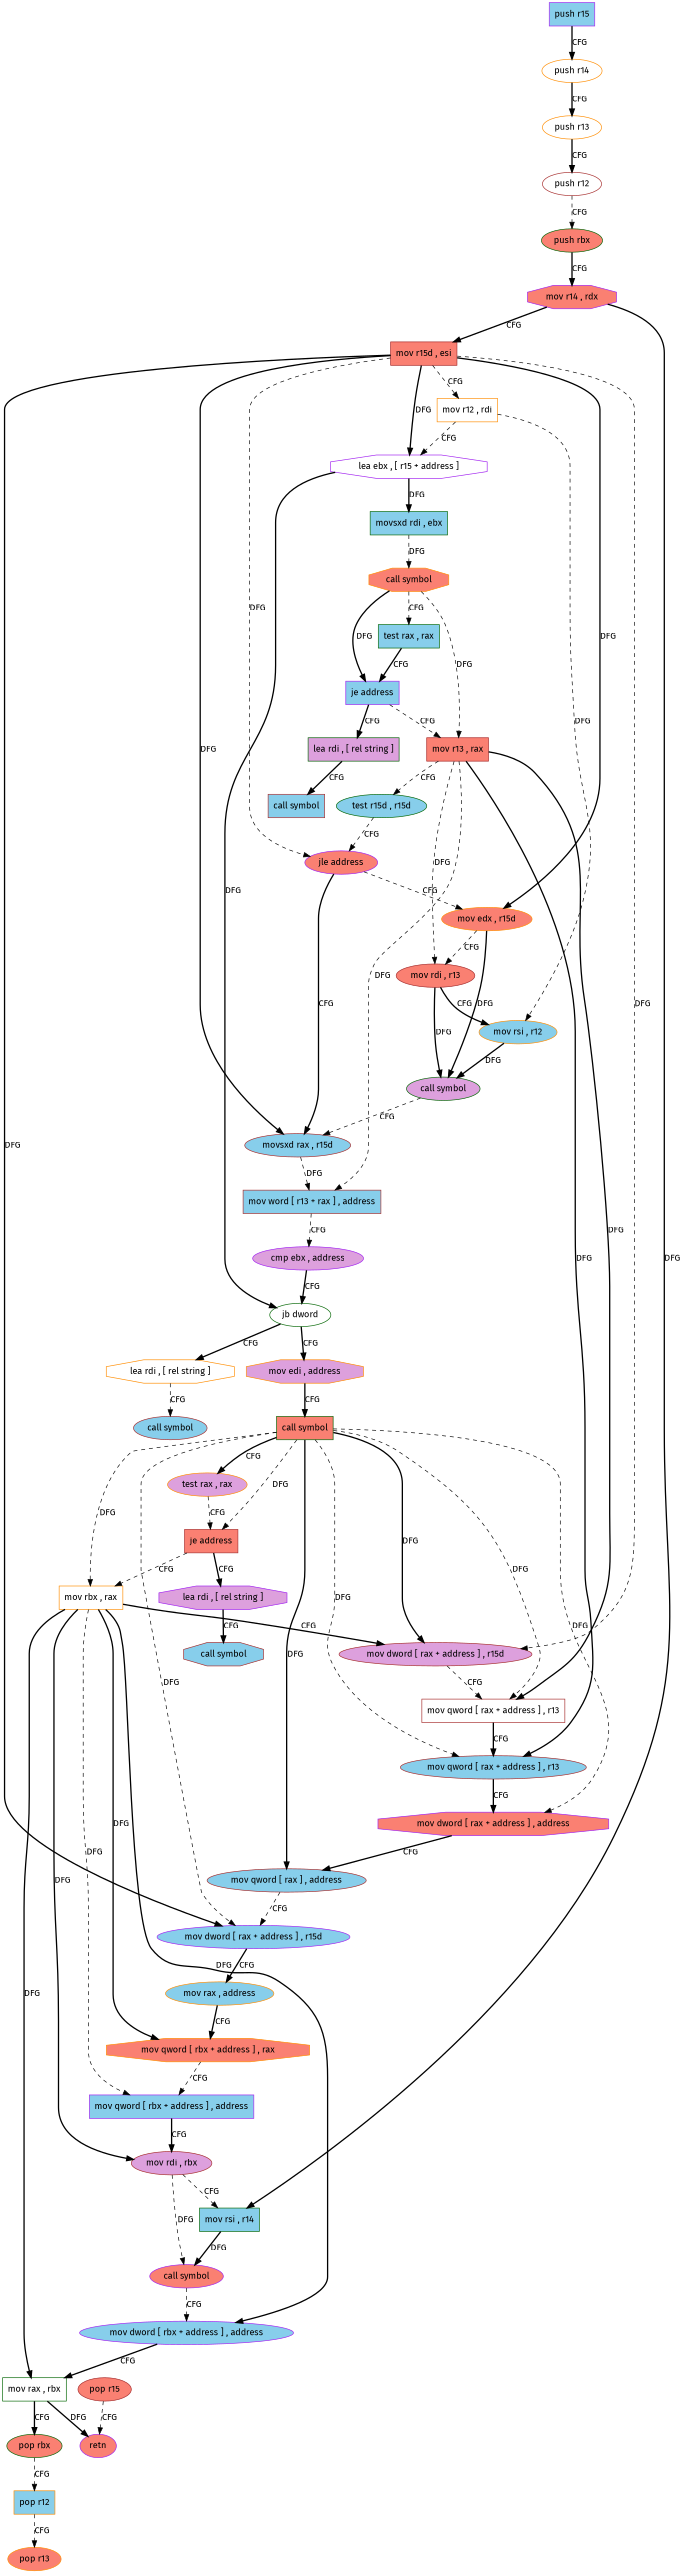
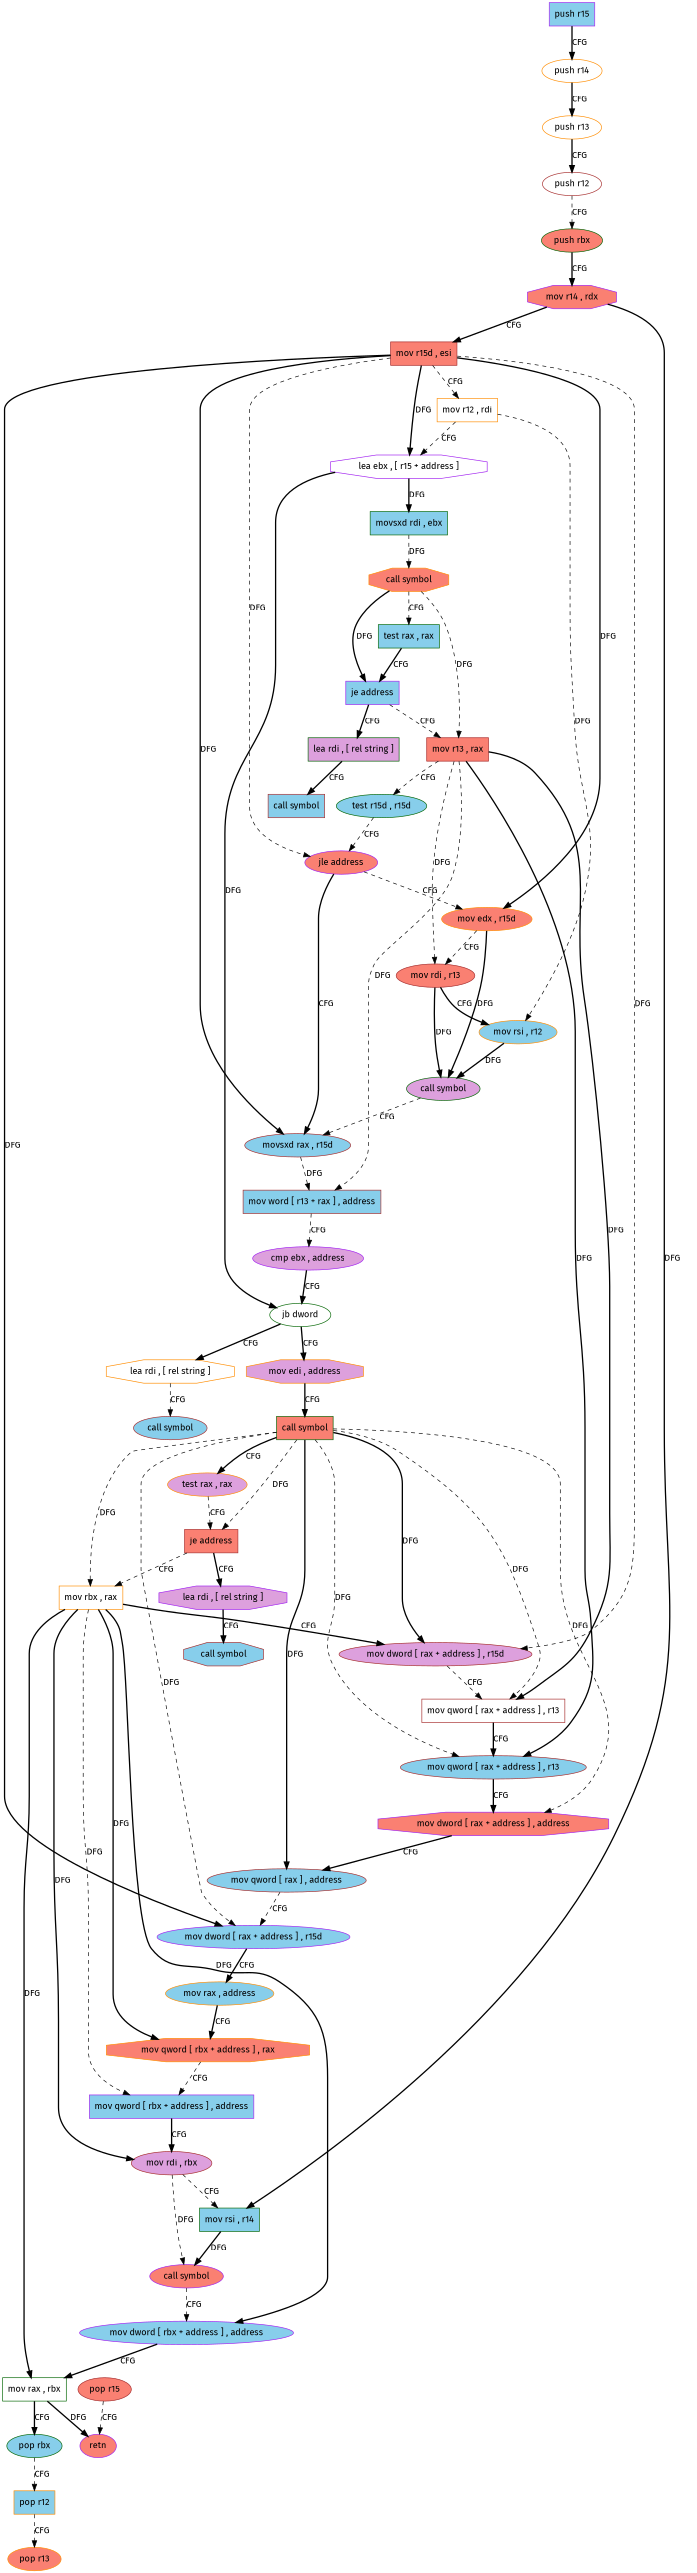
  digraph {
    fontname="Fira Sans"
    node [color=brown fillcolor=skyblue fontname="Fira Sans" shape=ellipse style=filled]
    edge [fontname="Fira Sans" style=bold]
    n1 [color=purple label="push r15" shape=box]
    n2 [color=darkorange fillcolor=white label="push r14"]
    n3 [color=darkorange fillcolor=white label="push r13"]
    n4 [fillcolor=white label="push r12"]
    n5 [color=darkgreen fillcolor=salmon label="push rbx"]
    n6 [color=purple fillcolor=salmon label="mov r14 , rdx" shape=octagon]
    n7 [fillcolor=salmon label="mov r15d , esi" shape=box]
    n8 [color=darkgreen label="mov rsi , r14" shape=box]
    n9 [color=darkorange fillcolor=white label="mov r12 , rdi" shape=box]
    n10 [color=purple fillcolor=white label="lea ebx , [ r15 + address ]" shape=octagon]
    n11 [color=purple fillcolor=salmon label="jle address"]
    n12 [label="movsxd rax , r15d"]
    n13 [color=darkorange fillcolor=salmon label="mov edx , r15d"]
    n14 [fillcolor=plum label="mov dword [ rax + address ] , r15d"]
    n15 [color=purple label="mov dword [ rax + address ] , r15d"]
    n16 [color=purple fillcolor=salmon label="call symbol"]
    n17 [color=darkorange label="mov rsi , r12"]
    n18 [color=darkgreen label="movsxd rdi , ebx" shape=box]
    n19 [color=darkgreen fillcolor=white label="jb dword"]
    n20 [label="mov word [ r13 + rax ] , address" shape=box]
    n21 [fillcolor=salmon label="mov rdi , r13"]
    n22 [color=darkgreen fillcolor=plum label="call symbol"]
    n23 [fillcolor=white label="mov qword [ rax + address ] , r13" shape=box]
    n24 [color=darkorange label="mov rax , address"]
    n25 [color=darkorange fillcolor=salmon label="call symbol" shape=octagon]
    n26 [color=darkorange fillcolor=white label="lea rdi , [ rel string ]" shape=octagon]
    n27 [color=darkorange fillcolor=plum label="mov edi , address" shape=octagon]
    n28 [color=darkgreen label="test rax , rax" shape=box]
    n29 [color=purple label="je address" shape=box]
    n30 [fillcolor=salmon label="mov r13 , rax" shape=box]
    n31 [color=darkgreen fillcolor=plum label="lea rdi , [ rel string ]" shape=box]
    n32 [color=darkgreen label="test r15d , r15d"]
    n33 [label="mov qword [ rax + address ] , r13"]
    n34 [label="call symbol" shape=box]
    n35 [color=purple fillcolor=plum label="cmp ebx , address"]
    n36 [color=purple fillcolor=salmon label="mov dword [ rax + address ] , address" shape=octagon]
    n37 [label="call symbol"]
    n38 [color=darkgreen fillcolor=salmon label="call symbol" shape=box]
    n39 [color=darkorange fillcolor=plum label="test rax , rax"]
    n40 [fillcolor=salmon label="je address" shape=box]
    n41 [color=darkorange fillcolor=white label="mov rbx , rax" shape=box]
    n42 [label="mov qword [ rax ] , address"]
    n43 [color=purple fillcolor=plum label="lea rdi , [ rel string ]" shape=octagon]
    n44 [color=darkorange fillcolor=salmon label="mov qword [ rbx + address ] , rax" shape=octagon]
    n45 [color=purple label="mov qword [ rbx + address ] , address" shape=box]
    n46 [fillcolor=plum label="mov rdi , rbx"]
    n47 [color=purple label="mov dword [ rbx + address ] , address"]
    n48 [color=darkgreen fillcolor=white label="mov rax , rbx" shape=box]
    n49 [label="call symbol" shape=octagon]
-   n50 [color=darkgreen fillcolor=salmon label="pop rbx"]
+   n50 [color=darkgreen label="pop rbx"]
    n51 [color=purple fillcolor=salmon label=retn]
    n52 [color=darkorange label="pop r12" shape=box]
    n53 [color=darkorange fillcolor=salmon label="pop r13"]
    n54 [fillcolor=salmon label="pop r15"]
    n1 -> n2 [label=CFG]
    n2 -> n3 [label=CFG]
    n3 -> n4 [label=CFG]
    n4 -> n5 [label=CFG style=dashed]
    n5 -> n6 [label=CFG]
    n6 -> n7 [label=CFG]
    n6 -> n8 [label=DFG]
    n7 -> n9 [label=CFG style=dashed]
    n7 -> n10 [label=DFG]
    n7 -> n11 [label=DFG style=dashed]
    n7 -> n12 [label=DFG]
    n7 -> n13 [label=DFG]
    n7 -> n14 [label=DFG style=dashed]
    n7 -> n15 [label=DFG]
    n8 -> n16 [label=DFG]
    n9 -> n10 [label=CFG style=dashed]
    n9 -> n17 [label=DFG style=dashed]
    n10 -> n18 [label=DFG]
    n10 -> n19 [label=DFG]
    n11 -> n12 [label=CFG]
    n11 -> n13 [label=CFG style=dashed]
    n12 -> n20 [label=DFG style=dashed]
    n13 -> n21 [label=CFG style=dashed]
    n13 -> n22 [label=DFG]
    n14 -> n23 [label=CFG style=dashed]
    n15 -> n24 [label=CFG]
    n16 -> n47 [label=CFG style=dashed]
    n17 -> n22 [label=DFG]
    n18 -> n25 [label=DFG style=dashed]
    n19 -> n26 [label=CFG]
    n19 -> n27 [label=CFG]
    n20 -> n35 [label=CFG style=dashed]
    n21 -> n17 [label=CFG]
    n21 -> n22 [label=DFG]
    n22 -> n12 [label=CFG style=dashed]
    n23 -> n33 [label=CFG]
    n24 -> n44 [label=CFG]
    n25 -> n28 [label=CFG style=dashed]
    n25 -> n29 [label=DFG]
    n25 -> n30 [label=DFG style=dashed]
    n26 -> n37 [label=CFG style=dashed]
    n27 -> n38 [label=CFG]
    n28 -> n29 [label=CFG]
    n29 -> n30 [label=CFG style=dashed]
    n29 -> n31 [label=CFG]
    n30 -> n20 [label=DFG style=dashed]
    n30 -> n21 [label=DFG style=dashed]
    n30 -> n23 [label=DFG]
    n30 -> n32 [label=CFG style=dashed]
    n30 -> n33 [label=DFG]
    n31 -> n34 [label=CFG]
    n32 -> n11 [label=CFG style=dashed]
    n33 -> n36 [label=CFG]
    n35 -> n19 [label=CFG]
    n36 -> n42 [label=CFG]
    n38 -> n14 [label=DFG]
    n38 -> n15 [label=DFG style=dashed]
    n38 -> n23 [label=DFG style=dashed]
    n38 -> n33 [label=DFG style=dashed]
    n38 -> n36 [label=DFG style=dashed]
    n38 -> n39 [label=CFG]
    n38 -> n40 [label=DFG style=dashed]
    n38 -> n41 [label=DFG style=dashed]
    n38 -> n42 [label=DFG]
    n39 -> n40 [label=CFG style=dashed]
    n40 -> n41 [label=CFG style=dashed]
    n40 -> n43 [label=CFG]
    n41 -> n14 [label=CFG]
    n41 -> n44 [label=DFG]
    n41 -> n45 [label=DFG style=dashed]
    n41 -> n46 [label=DFG]
    n41 -> n47 [label=DFG]
    n41 -> n48 [label=DFG]
    n42 -> n15 [label=CFG style=dashed]
    n43 -> n49 [label=CFG]
    n44 -> n45 [label=CFG style=dashed]
    n45 -> n46 [label=CFG]
    n46 -> n8 [label=CFG style=dashed]
    n46 -> n16 [label=DFG style=dashed]
    n47 -> n48 [label=CFG]
    n48 -> n50 [label=CFG]
    n48 -> n51 [label=DFG]
    n50 -> n52 [label=CFG style=dashed]
    n52 -> n53 [label=CFG style=dashed]
    n54 -> n51 [label=CFG style=dashed]
  }
